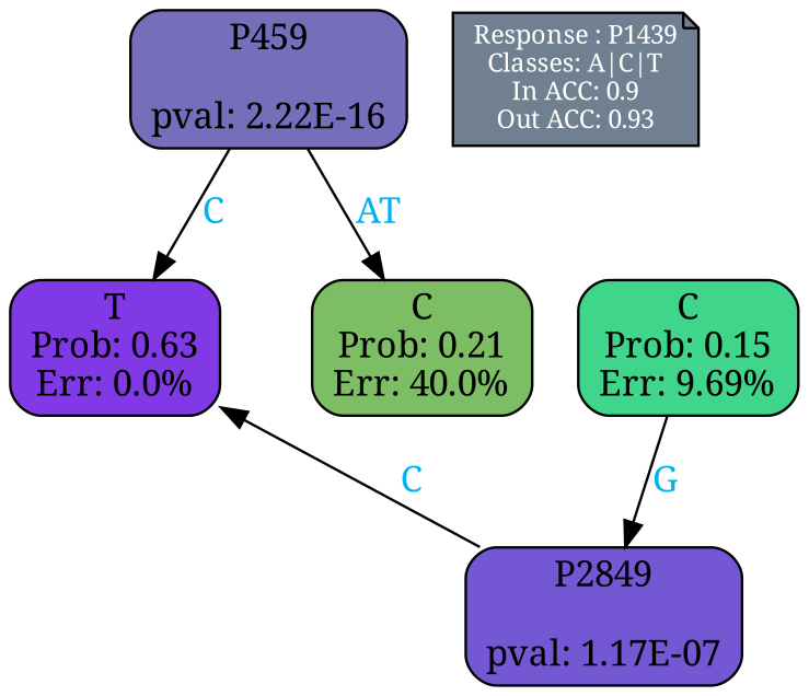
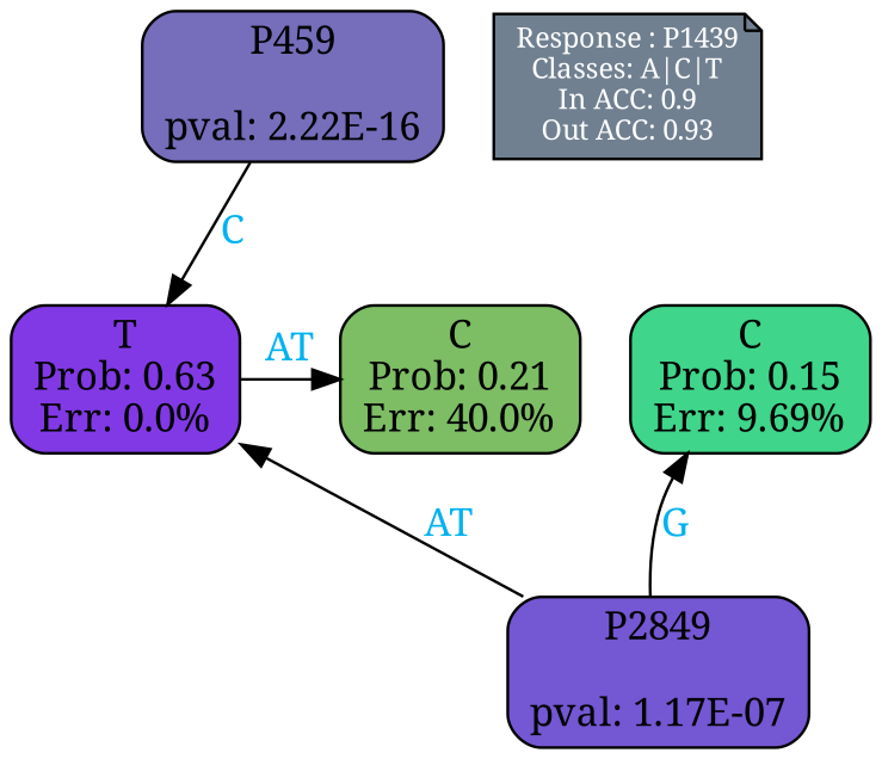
  digraph {
    fontname="Noto Serif"
    ranksep=equally
    splines=polylines
    node [color=black fontname="Noto Serif" shape=box style="filled, rounded"]
    edge [fontcolor=deepskyblue2 fontname="Noto Serif"]
    n1 [fillcolor="#7dbd64" label="C\nProb: 0.21\nErr: 40.0%"]
    n2 [fillcolor="#8139e5" label="T\nProb: 0.63\nErr: 0.0%"]
    n3 [fillcolor="#3fd58a" label="C\nProb: 0.15\nErr: 9.69%"]
    n4 [align=left fillcolor=slategray fontcolor=white fontsize=10 label="Response : P1439\nClasses: A|C|T\nIn ACC: 0.9\nOut ACC: 0.93\n" shape=note style=filled]
    n5 [fillcolor="#766dbb" label="P459\n\npval: 2.22E-16"]
    n6 [fillcolor="#7457d3" label="P2849\n\npval: 1.17E-07"]
    subgraph sub_1 {
      rank=same
      n1
      n2
      n3
    }
    subgraph sub_2 {
      rank=same
      n4
      n5
    }
-   n5 -> n1 [label=AT]
+   n2 -> n1 [label=AT]
    n5 -> n2 [label=C]
-   n6 -> n2 [label=C]
-   n3 -> n6 [label=G]
+   n6 -> n2 [label=AT]
+   n6 -> n3 [label=G]
  }
